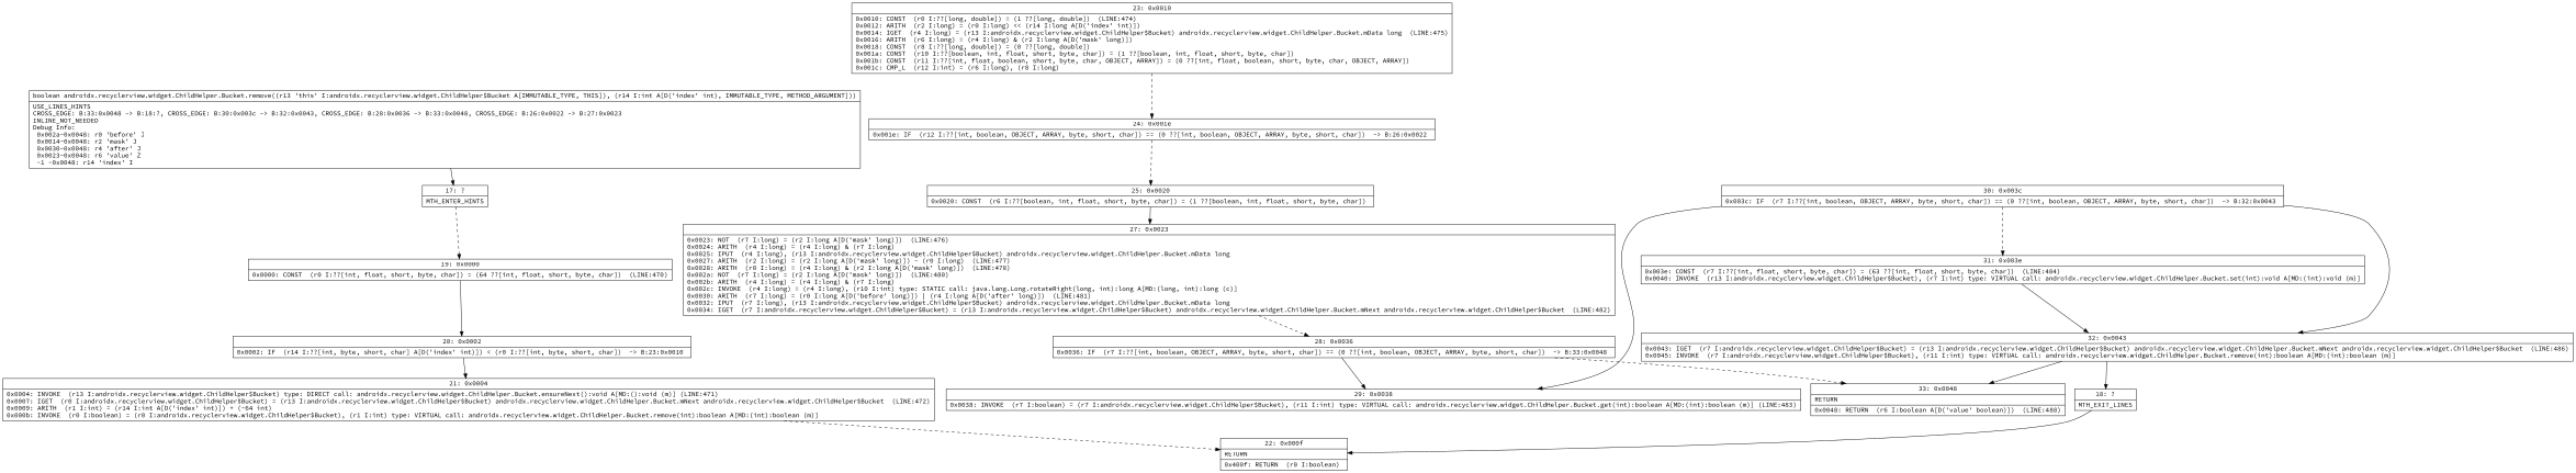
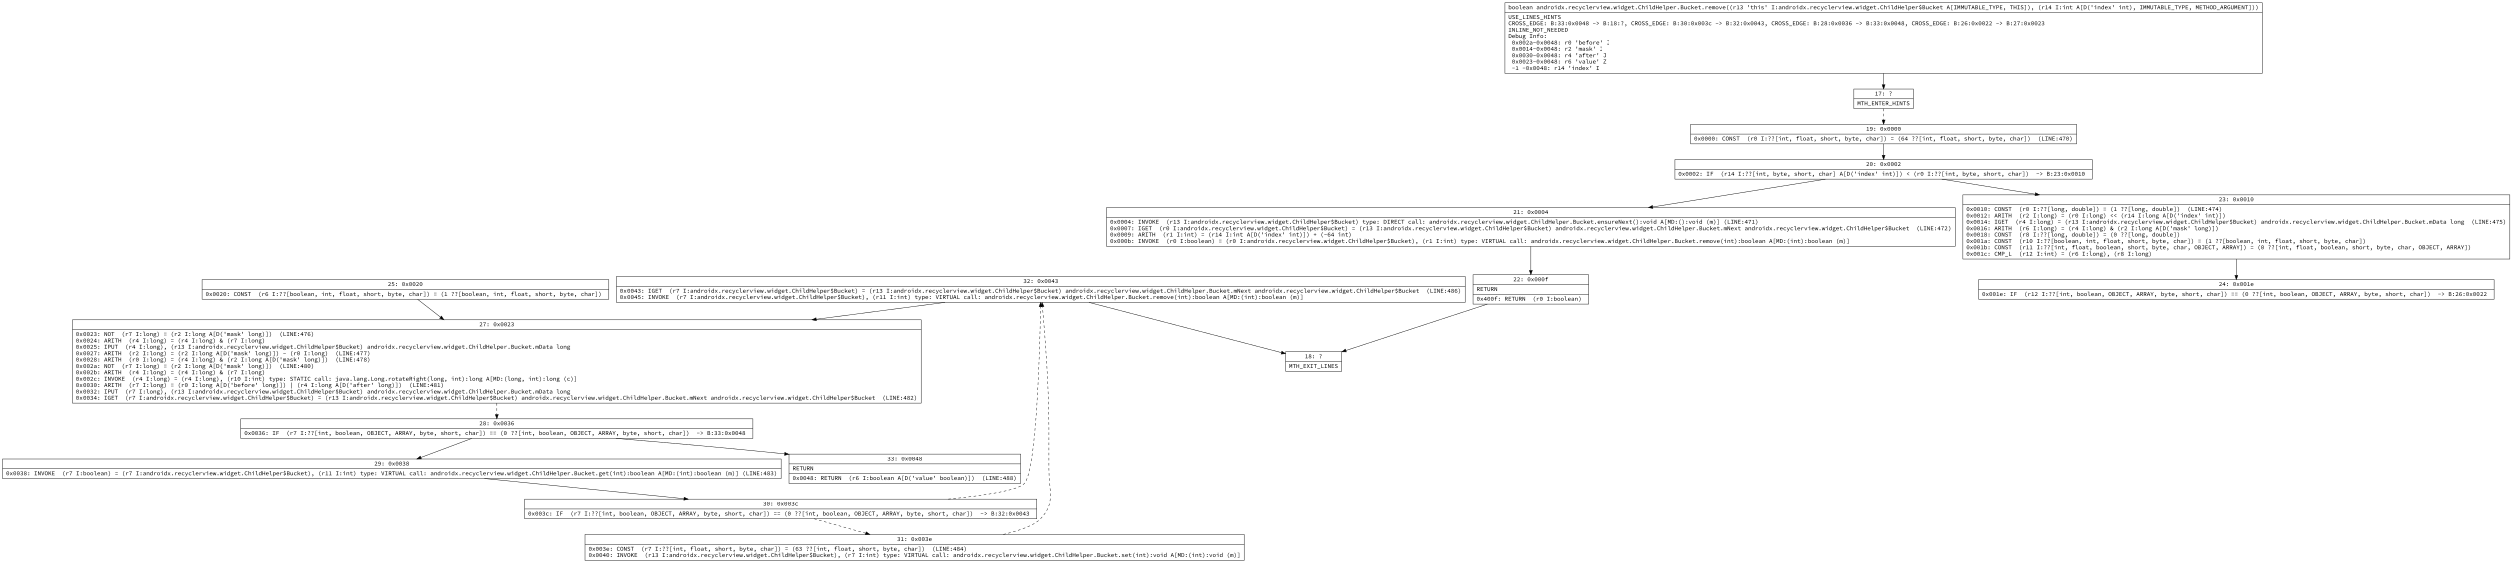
  digraph {
    fontname="Source Code Pro"
    node [fontname="Source Code Pro" shape=record]
    edge [fontname="Source Code Pro"]
    n1 [label="{17\:\ ?|MTH_ENTER_HINTS\l}"]
    n2 [label="{19\:\ 0x0000|0x0000: CONST  (r0 I:??[int, float, short, byte, char]) = (64 ??[int, float, short, byte, char])  (LINE:470)\l}"]
    n3 [label="{20\:\ 0x0002|0x0002: IF  (r14 I:??[int, byte, short, char] A[D('index' int)]) \< (r0 I:??[int, byte, short, char])  \-\> B:23:0x0010 \l}"]
    n4 [label="{21\:\ 0x0004|0x0004: INVOKE  (r13 I:androidx.recyclerview.widget.ChildHelper$Bucket) type: DIRECT call: androidx.recyclerview.widget.ChildHelper.Bucket.ensureNext():void A[MD:():void (m)] (LINE:471)\l0x0007: IGET  (r0 I:androidx.recyclerview.widget.ChildHelper$Bucket) = (r13 I:androidx.recyclerview.widget.ChildHelper$Bucket) androidx.recyclerview.widget.ChildHelper.Bucket.mNext androidx.recyclerview.widget.ChildHelper$Bucket  (LINE:472)\l0x0009: ARITH  (r1 I:int) = (r14 I:int A[D('index' int)]) + (\-64 int) \l0x000b: INVOKE  (r0 I:boolean) = (r0 I:androidx.recyclerview.widget.ChildHelper$Bucket), (r1 I:int) type: VIRTUAL call: androidx.recyclerview.widget.ChildHelper.Bucket.remove(int):boolean A[MD:(int):boolean (m)]\l}"]
    n5 [label="{23\:\ 0x0010|0x0010: CONST  (r0 I:??[long, double]) = (1 ??[long, double])  (LINE:474)\l0x0012: ARITH  (r2 I:long) = (r0 I:long) \<\< (r14 I:long A[D('index' int)]) \l0x0014: IGET  (r4 I:long) = (r13 I:androidx.recyclerview.widget.ChildHelper$Bucket) androidx.recyclerview.widget.ChildHelper.Bucket.mData long  (LINE:475)\l0x0016: ARITH  (r6 I:long) = (r4 I:long) & (r2 I:long A[D('mask' long)]) \l0x0018: CONST  (r8 I:??[long, double]) = (0 ??[long, double]) \l0x001a: CONST  (r10 I:??[boolean, int, float, short, byte, char]) = (1 ??[boolean, int, float, short, byte, char]) \l0x001b: CONST  (r11 I:??[int, float, boolean, short, byte, char, OBJECT, ARRAY]) = (0 ??[int, float, boolean, short, byte, char, OBJECT, ARRAY]) \l0x001c: CMP_L  (r12 I:int) = (r6 I:long), (r8 I:long) \l}"]
    n6 [label="{22\:\ 0x000f|RETURN\l|0x400f: RETURN  (r0 I:boolean) \l}"]
    n7 [label="{24\:\ 0x001e|0x001e: IF  (r12 I:??[int, boolean, OBJECT, ARRAY, byte, short, char]) == (0 ??[int, boolean, OBJECT, ARRAY, byte, short, char])  \-\> B:26:0x0022 \l}"]
    n8 [label="{18\:\ ?|MTH_EXIT_LINES\l}"]
    n9 [label="{25\:\ 0x0020|0x0020: CONST  (r6 I:??[boolean, int, float, short, byte, char]) = (1 ??[boolean, int, float, short, byte, char]) \l}"]
    n10 [label="{27\:\ 0x0023|0x0023: NOT  (r7 I:long) = (r2 I:long A[D('mask' long)])  (LINE:476)\l0x0024: ARITH  (r4 I:long) = (r4 I:long) & (r7 I:long) \l0x0025: IPUT  (r4 I:long), (r13 I:androidx.recyclerview.widget.ChildHelper$Bucket) androidx.recyclerview.widget.ChildHelper.Bucket.mData long \l0x0027: ARITH  (r2 I:long) = (r2 I:long A[D('mask' long)]) \- (r0 I:long)  (LINE:477)\l0x0028: ARITH  (r0 I:long) = (r4 I:long) & (r2 I:long A[D('mask' long)])  (LINE:478)\l0x002a: NOT  (r7 I:long) = (r2 I:long A[D('mask' long)])  (LINE:480)\l0x002b: ARITH  (r4 I:long) = (r4 I:long) & (r7 I:long) \l0x002c: INVOKE  (r4 I:long) = (r4 I:long), (r10 I:int) type: STATIC call: java.lang.Long.rotateRight(long, int):long A[MD:(long, int):long (c)]\l0x0030: ARITH  (r7 I:long) = (r0 I:long A[D('before' long)]) \| (r4 I:long A[D('after' long)])  (LINE:481)\l0x0032: IPUT  (r7 I:long), (r13 I:androidx.recyclerview.widget.ChildHelper$Bucket) androidx.recyclerview.widget.ChildHelper.Bucket.mData long \l0x0034: IGET  (r7 I:androidx.recyclerview.widget.ChildHelper$Bucket) = (r13 I:androidx.recyclerview.widget.ChildHelper$Bucket) androidx.recyclerview.widget.ChildHelper.Bucket.mNext androidx.recyclerview.widget.ChildHelper$Bucket  (LINE:482)\l}"]
    n11 [label="{28\:\ 0x0036|0x0036: IF  (r7 I:??[int, boolean, OBJECT, ARRAY, byte, short, char]) == (0 ??[int, boolean, OBJECT, ARRAY, byte, short, char])  \-\> B:33:0x0048 \l}"]
    n12 [label="{29\:\ 0x0038|0x0038: INVOKE  (r7 I:boolean) = (r7 I:androidx.recyclerview.widget.ChildHelper$Bucket), (r11 I:int) type: VIRTUAL call: androidx.recyclerview.widget.ChildHelper.Bucket.get(int):boolean A[MD:(int):boolean (m)] (LINE:483)\l}"]
    n13 [label="{33\:\ 0x0048|RETURN\l|0x0048: RETURN  (r6 I:boolean A[D('value' boolean)])  (LINE:488)\l}"]
    n14 [label="{30\:\ 0x003c|0x003c: IF  (r7 I:??[int, boolean, OBJECT, ARRAY, byte, short, char]) == (0 ??[int, boolean, OBJECT, ARRAY, byte, short, char])  \-\> B:32:0x0043 \l}"]
    n15 [label="{31\:\ 0x003e|0x003e: CONST  (r7 I:??[int, float, short, byte, char]) = (63 ??[int, float, short, byte, char])  (LINE:484)\l0x0040: INVOKE  (r13 I:androidx.recyclerview.widget.ChildHelper$Bucket), (r7 I:int) type: VIRTUAL call: androidx.recyclerview.widget.ChildHelper.Bucket.set(int):void A[MD:(int):void (m)]\l}"]
    n16 [label="{32\:\ 0x0043|0x0043: IGET  (r7 I:androidx.recyclerview.widget.ChildHelper$Bucket) = (r13 I:androidx.recyclerview.widget.ChildHelper$Bucket) androidx.recyclerview.widget.ChildHelper.Bucket.mNext androidx.recyclerview.widget.ChildHelper$Bucket  (LINE:486)\l0x0045: INVOKE  (r7 I:androidx.recyclerview.widget.ChildHelper$Bucket), (r11 I:int) type: VIRTUAL call: androidx.recyclerview.widget.ChildHelper.Bucket.remove(int):boolean A[MD:(int):boolean (m)]\l}"]
    n17 [label="{boolean androidx.recyclerview.widget.ChildHelper.Bucket.remove((r13 'this' I:androidx.recyclerview.widget.ChildHelper$Bucket A[IMMUTABLE_TYPE, THIS]), (r14 I:int A[D('index' int), IMMUTABLE_TYPE, METHOD_ARGUMENT]))  | USE_LINES_HINTS\lCROSS_EDGE: B:33:0x0048 \-\> B:18:?, CROSS_EDGE: B:30:0x003c \-\> B:32:0x0043, CROSS_EDGE: B:28:0x0036 \-\> B:33:0x0048, CROSS_EDGE: B:26:0x0022 \-\> B:27:0x0023\lINLINE_NOT_NEEDED\lDebug Info:\l  0x002a\-0x0048: r0 'before' J\l  0x0014\-0x0048: r2 'mask' J\l  0x0030\-0x0048: r4 'after' J\l  0x0023\-0x0048: r6 'value' Z\l  \-1 \-0x0048: r14 'index' I\l}"]
    n1 -> n2 [style=dashed]
    n2 -> n3
    n3 -> n4 [style=solid]
-   n4 -> n6 [style=dashed]
-   n5 -> n7 [style=dashed]
-   n8 -> n6
-   n7 -> n9 [style=dashed]
+   n3 -> n5
+   n4 -> n6
+   n5 -> n7
+   n6 -> n8
    n9 -> n10
    n10 -> n11 [style=dashed]
    n11 -> n12 [style=solid]
-   n11 -> n13 [style=dashed]
-   n14 -> n12
+   n11 -> n13
+   n12 -> n14
    n14 -> n15 [style=dashed]
-   n14 -> n16
-   n15 -> n16
+   n14 -> n16 [style=dashed]
+   n15 -> n16 [style=dashed]
    n16 -> n8
-   n16 -> n13
+   n16 -> n10
    n17 -> n1
  }
